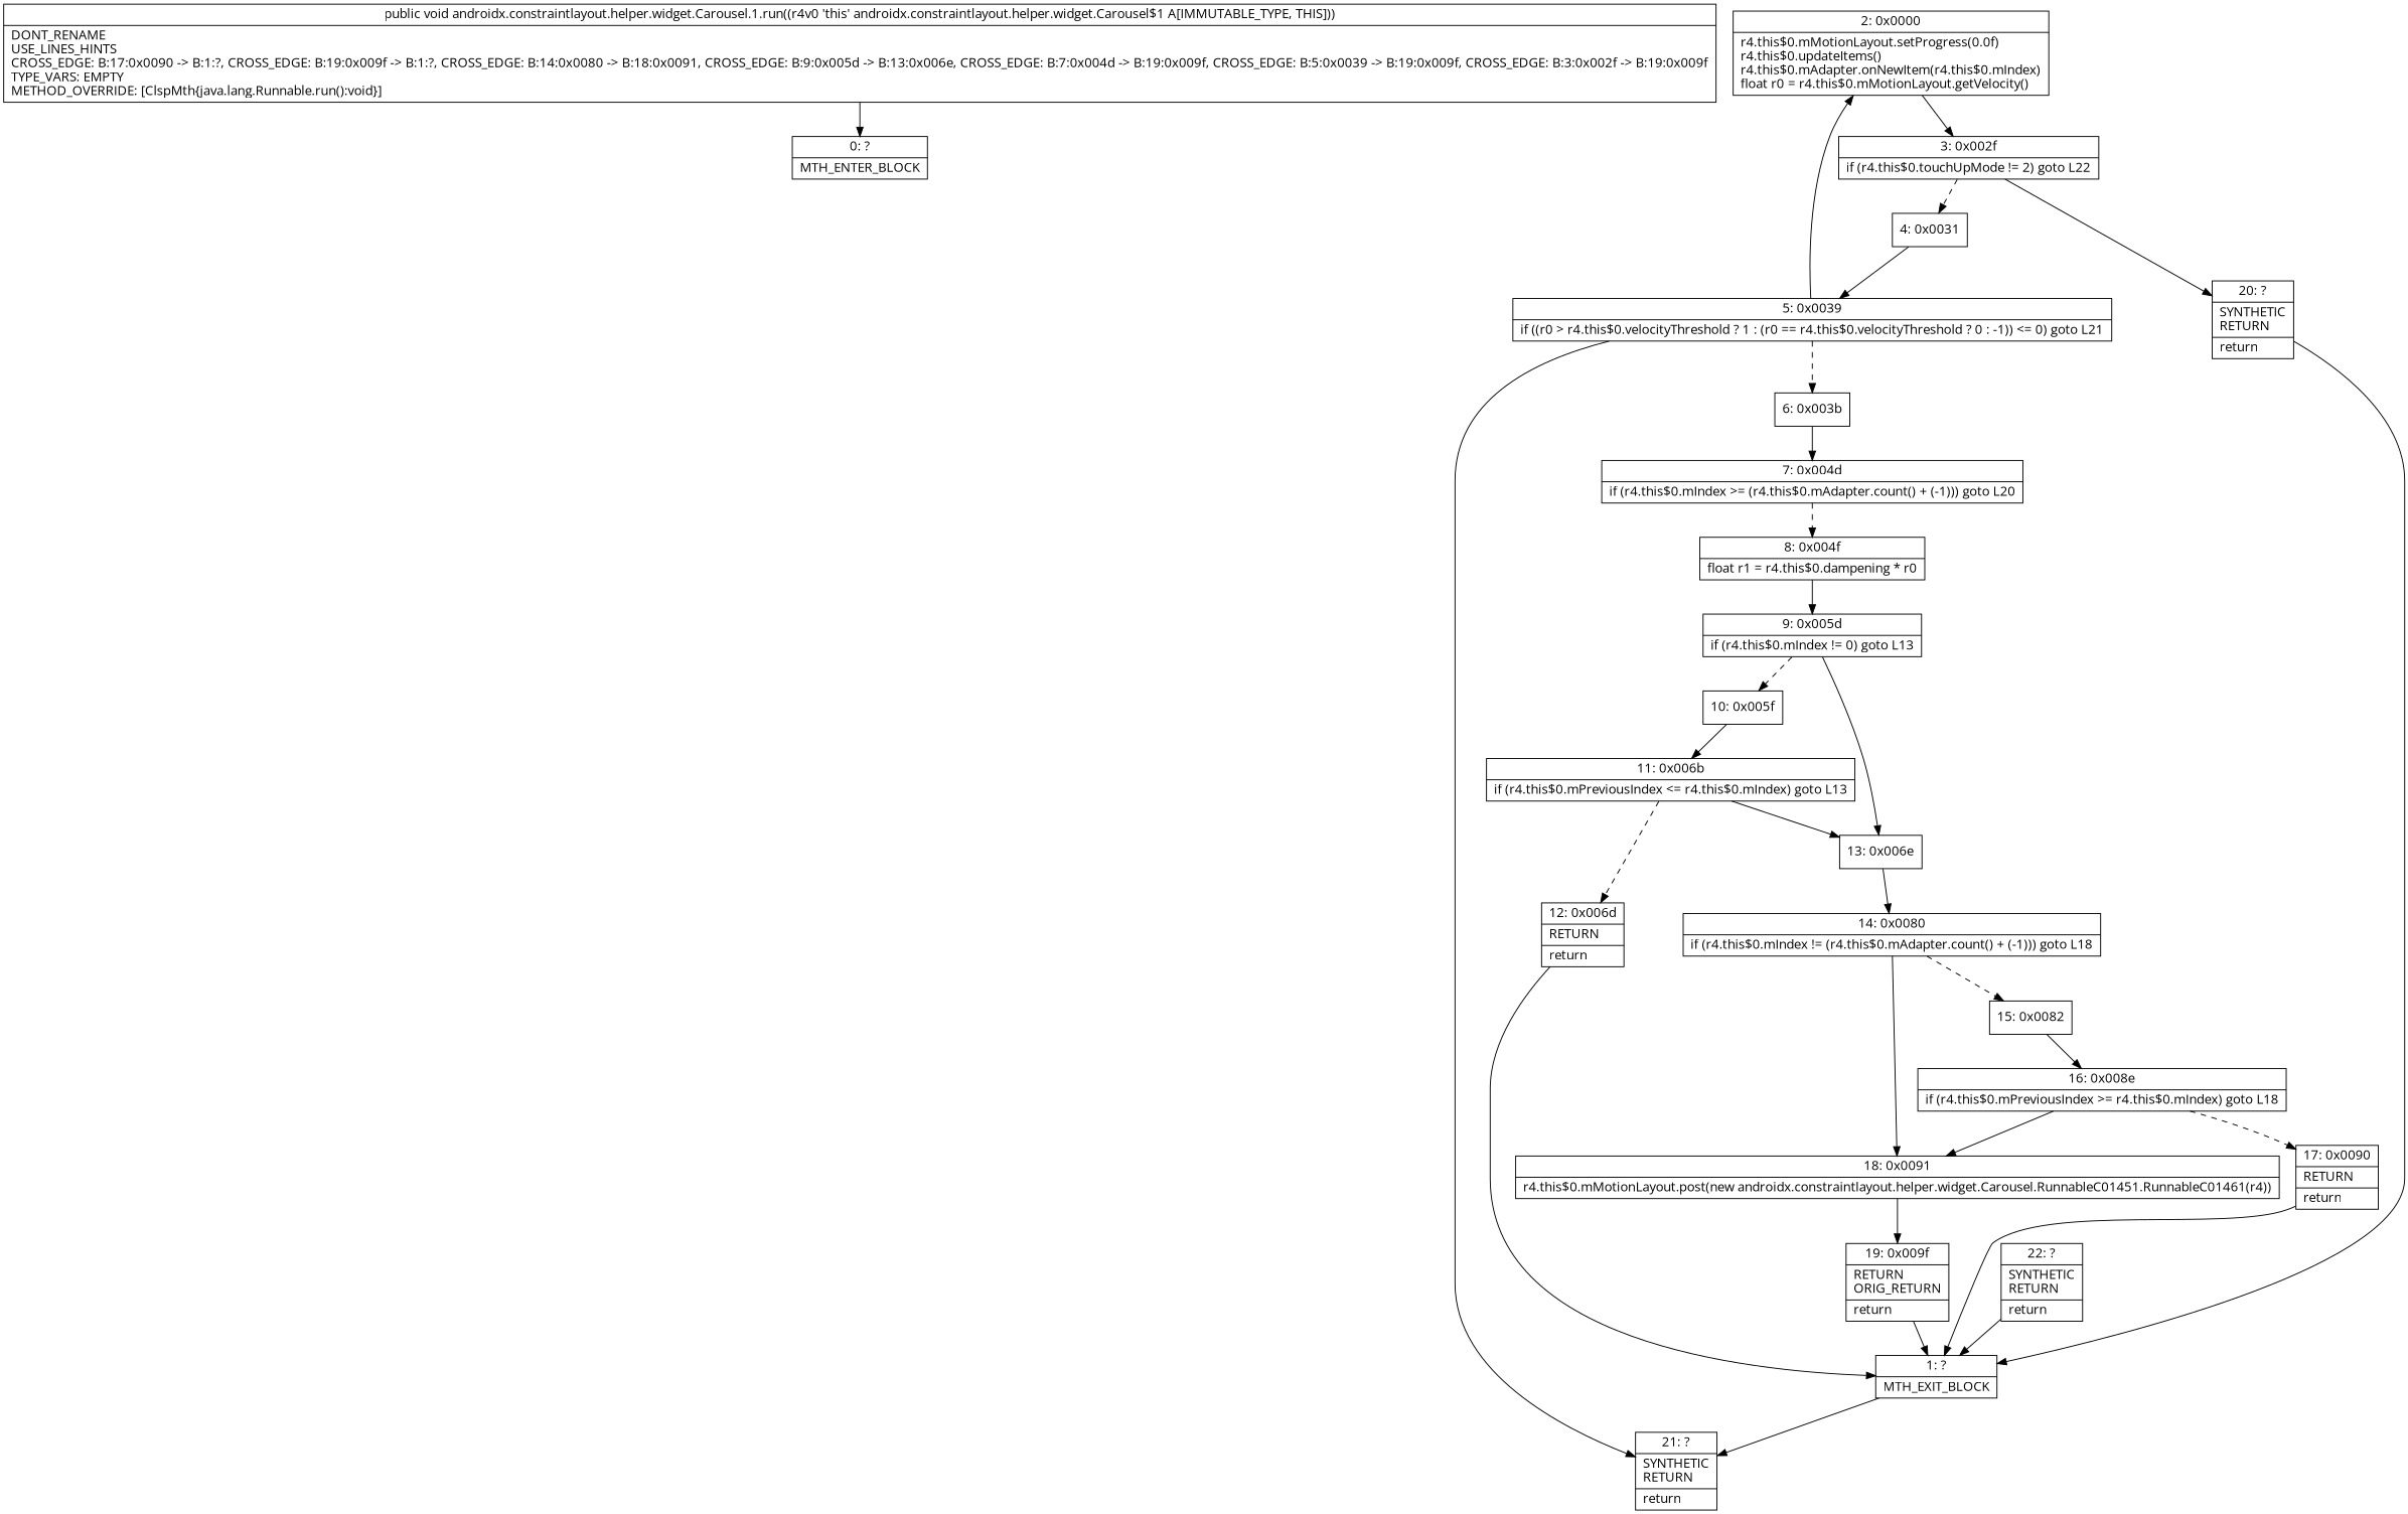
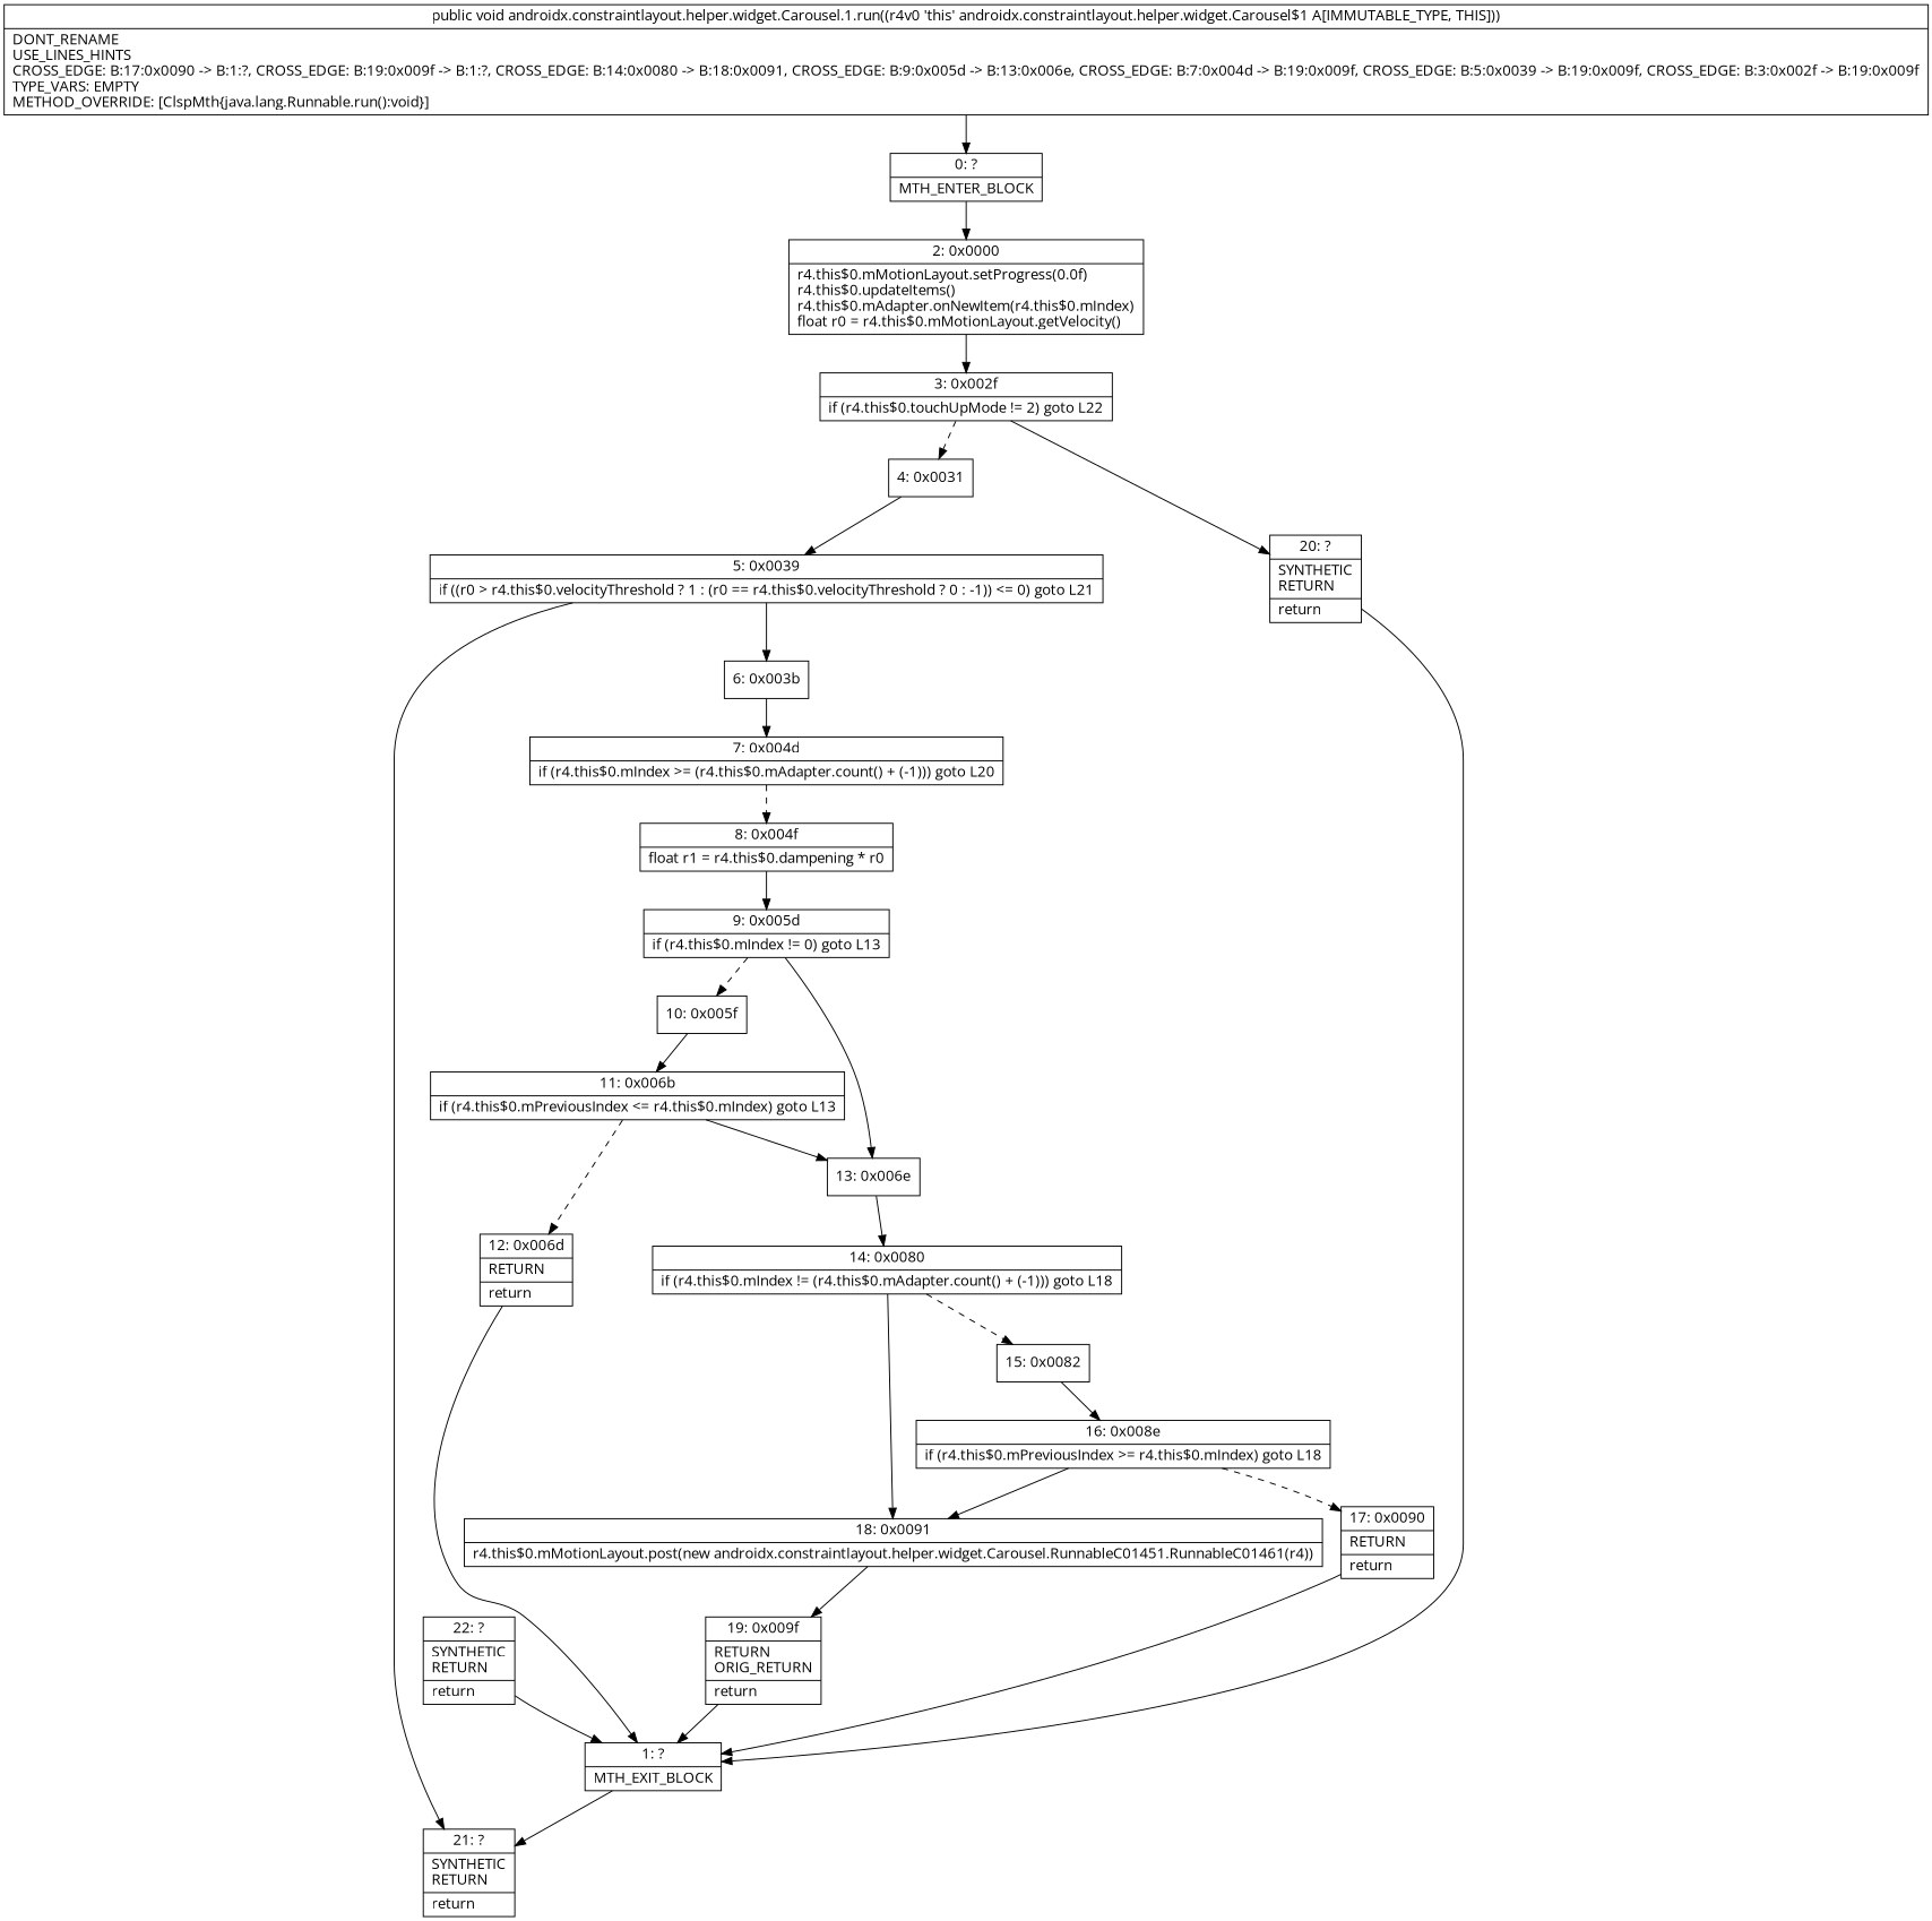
  digraph {
    fontname="Open Sans"
    node [fontname="Open Sans" shape=record]
    edge [fontname="Open Sans"]
    n1 [label="{0\:\ ?|MTH_ENTER_BLOCK\l}"]
    n2 [label="{2\:\ 0x0000|r4.this$0.mMotionLayout.setProgress(0.0f)\lr4.this$0.updateItems()\lr4.this$0.mAdapter.onNewItem(r4.this$0.mIndex)\lfloat r0 = r4.this$0.mMotionLayout.getVelocity()\l}"]
    n3 [label="{3\:\ 0x002f|if (r4.this$0.touchUpMode != 2) goto L22\l}"]
    n4 [label="{4\:\ 0x0031}"]
    n5 [label="{20\:\ ?|SYNTHETIC\lRETURN\l|return\l}"]
    n6 [label="{5\:\ 0x0039|if ((r0 \> r4.this$0.velocityThreshold ? 1 : (r0 == r4.this$0.velocityThreshold ? 0 : \-1)) \<= 0) goto L21\l}"]
    n7 [label="{1\:\ ?|MTH_EXIT_BLOCK\l}"]
    n8 [label="{6\:\ 0x003b}"]
    n9 [label="{21\:\ ?|SYNTHETIC\lRETURN\l|return\l}"]
    n10 [label="{7\:\ 0x004d|if (r4.this$0.mIndex \>= (r4.this$0.mAdapter.count() + (\-1))) goto L20\l}"]
    n11 [label="{8\:\ 0x004f|float r1 = r4.this$0.dampening * r0\l}"]
    n12 [label="{9\:\ 0x005d|if (r4.this$0.mIndex != 0) goto L13\l}"]
    n13 [label="{22\:\ ?|SYNTHETIC\lRETURN\l|return\l}"]
    n14 [label="{10\:\ 0x005f}"]
    n15 [label="{13\:\ 0x006e}"]
    n16 [label="{11\:\ 0x006b|if (r4.this$0.mPreviousIndex \<= r4.this$0.mIndex) goto L13\l}"]
    n17 [label="{14\:\ 0x0080|if (r4.this$0.mIndex != (r4.this$0.mAdapter.count() + (\-1))) goto L18\l}"]
    n18 [label="{12\:\ 0x006d|RETURN\l|return\l}"]
    n19 [label="{15\:\ 0x0082}"]
    n20 [label="{18\:\ 0x0091|r4.this$0.mMotionLayout.post(new androidx.constraintlayout.helper.widget.Carousel.RunnableC01451.RunnableC01461(r4))\l}"]
    n21 [label="{16\:\ 0x008e|if (r4.this$0.mPreviousIndex \>= r4.this$0.mIndex) goto L18\l}"]
    n22 [label="{19\:\ 0x009f|RETURN\lORIG_RETURN\l|return\l}"]
    n23 [label="{17\:\ 0x0090|RETURN\l|return\l}"]
    n24 [label="{public void androidx.constraintlayout.helper.widget.Carousel.1.run((r4v0 'this' androidx.constraintlayout.helper.widget.Carousel$1 A[IMMUTABLE_TYPE, THIS]))  | DONT_RENAME\lUSE_LINES_HINTS\lCROSS_EDGE: B:17:0x0090 \-\> B:1:?, CROSS_EDGE: B:19:0x009f \-\> B:1:?, CROSS_EDGE: B:14:0x0080 \-\> B:18:0x0091, CROSS_EDGE: B:9:0x005d \-\> B:13:0x006e, CROSS_EDGE: B:7:0x004d \-\> B:19:0x009f, CROSS_EDGE: B:5:0x0039 \-\> B:19:0x009f, CROSS_EDGE: B:3:0x002f \-\> B:19:0x009f\lTYPE_VARS: EMPTY\lMETHOD_OVERRIDE: [ClspMth\{java.lang.Runnable.run():void\}]\l}"]
-   n6 -> n2
+   n1 -> n2
    n2 -> n3
    n3 -> n4 [style=dashed]
    n3 -> n5
    n4 -> n6
    n5 -> n7
-   n6 -> n8 [style=dashed]
+   n6 -> n8 [style=solid]
    n6 -> n9
    n7 -> n9
    n8 -> n10
    n10 -> n11 [style=dashed]
    n11 -> n12
    n12 -> n14 [style=dashed]
    n12 -> n15
    n13 -> n7
    n14 -> n16
    n15 -> n17
    n16 -> n15
    n16 -> n18 [style=dashed]
    n17 -> n19 [style=dashed]
    n17 -> n20
    n18 -> n7
    n19 -> n21
    n20 -> n22
    n21 -> n20
    n21 -> n23 [style=dashed]
    n22 -> n7
    n23 -> n7
    n24 -> n1
  }
